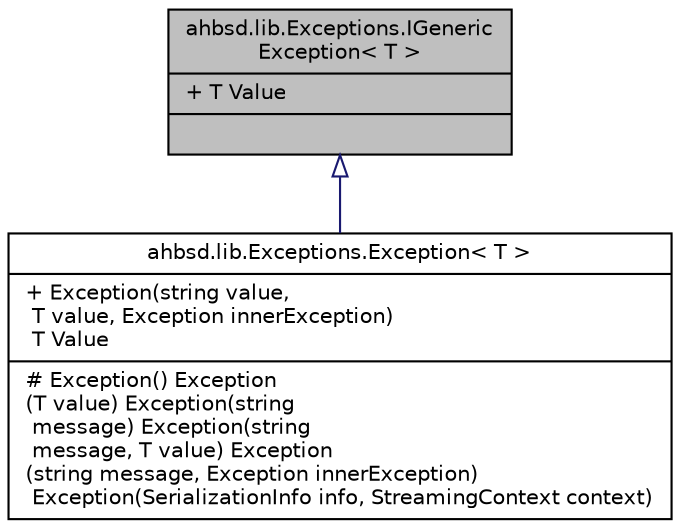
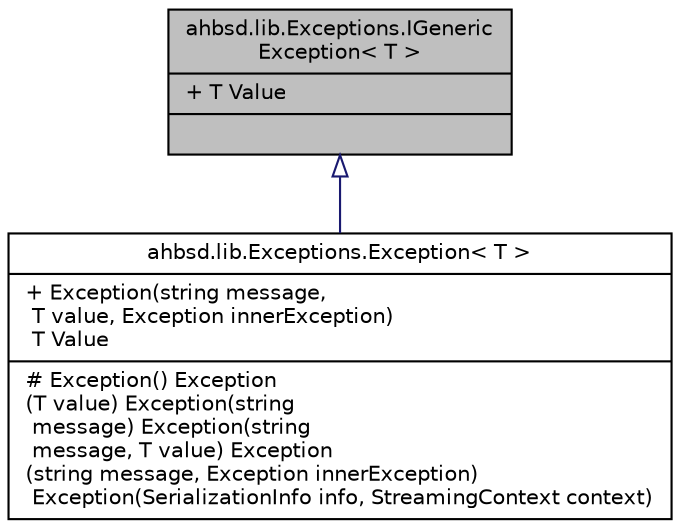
  digraph {
    node [color=black fontname=Helvetica fontsize=10 shape=record]
    n1 [fillcolor=grey75 fontcolor=black height=0.2 label="{ahbsd.lib.Exceptions.IGeneric\lException\< T \>\n|+ T Value\l|}" style=filled width=0.4]
-   n2 [height=0.2 label="{ahbsd.lib.Exceptions.Exception\< T \>\n|+ Exception(string value,\l T value, Exception innerException)\l T Value\l|# Exception() Exception\l(T value) Exception(string\l message) Exception(string\l message, T value) Exception\l(string message, Exception innerException)\l Exception(SerializationInfo info, StreamingContext context)\l}" width=0.4]
+   n2 [height=0.2 label="{ahbsd.lib.Exceptions.Exception\< T \>\n|+ Exception(string message,\l T value, Exception innerException)\l T Value\l|# Exception() Exception\l(T value) Exception(string\l message) Exception(string\l message, T value) Exception\l(string message, Exception innerException)\l Exception(SerializationInfo info, StreamingContext context)\l}" width=0.4]
    n1 -> n2 [arrowtail=onormal color=midnightblue dir=back fontname=Helvetica fontsize=10 labelfontname=Helvetica labelfontsize=10 style=solid]
  }
